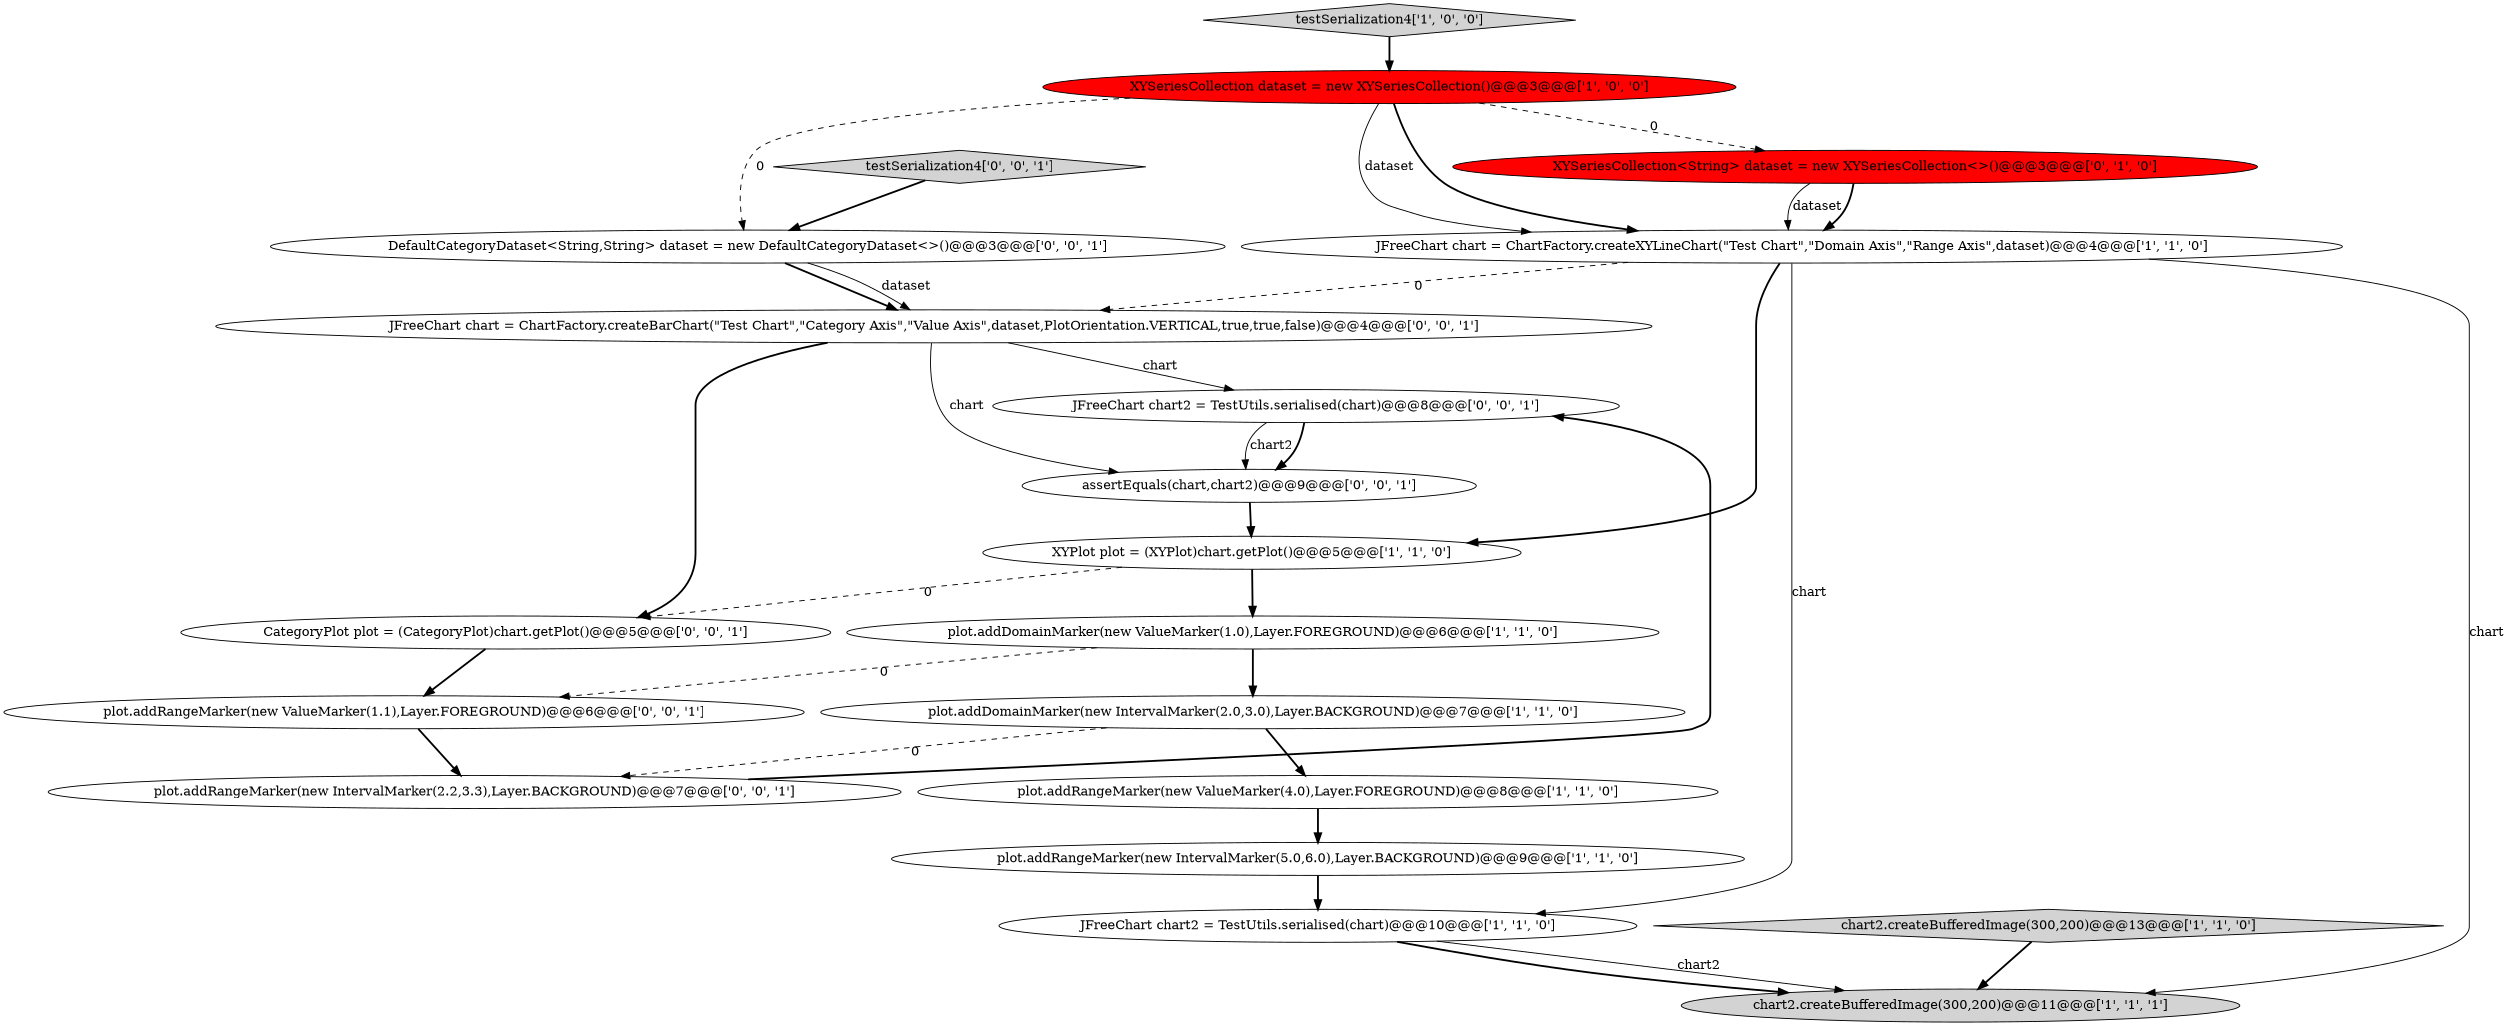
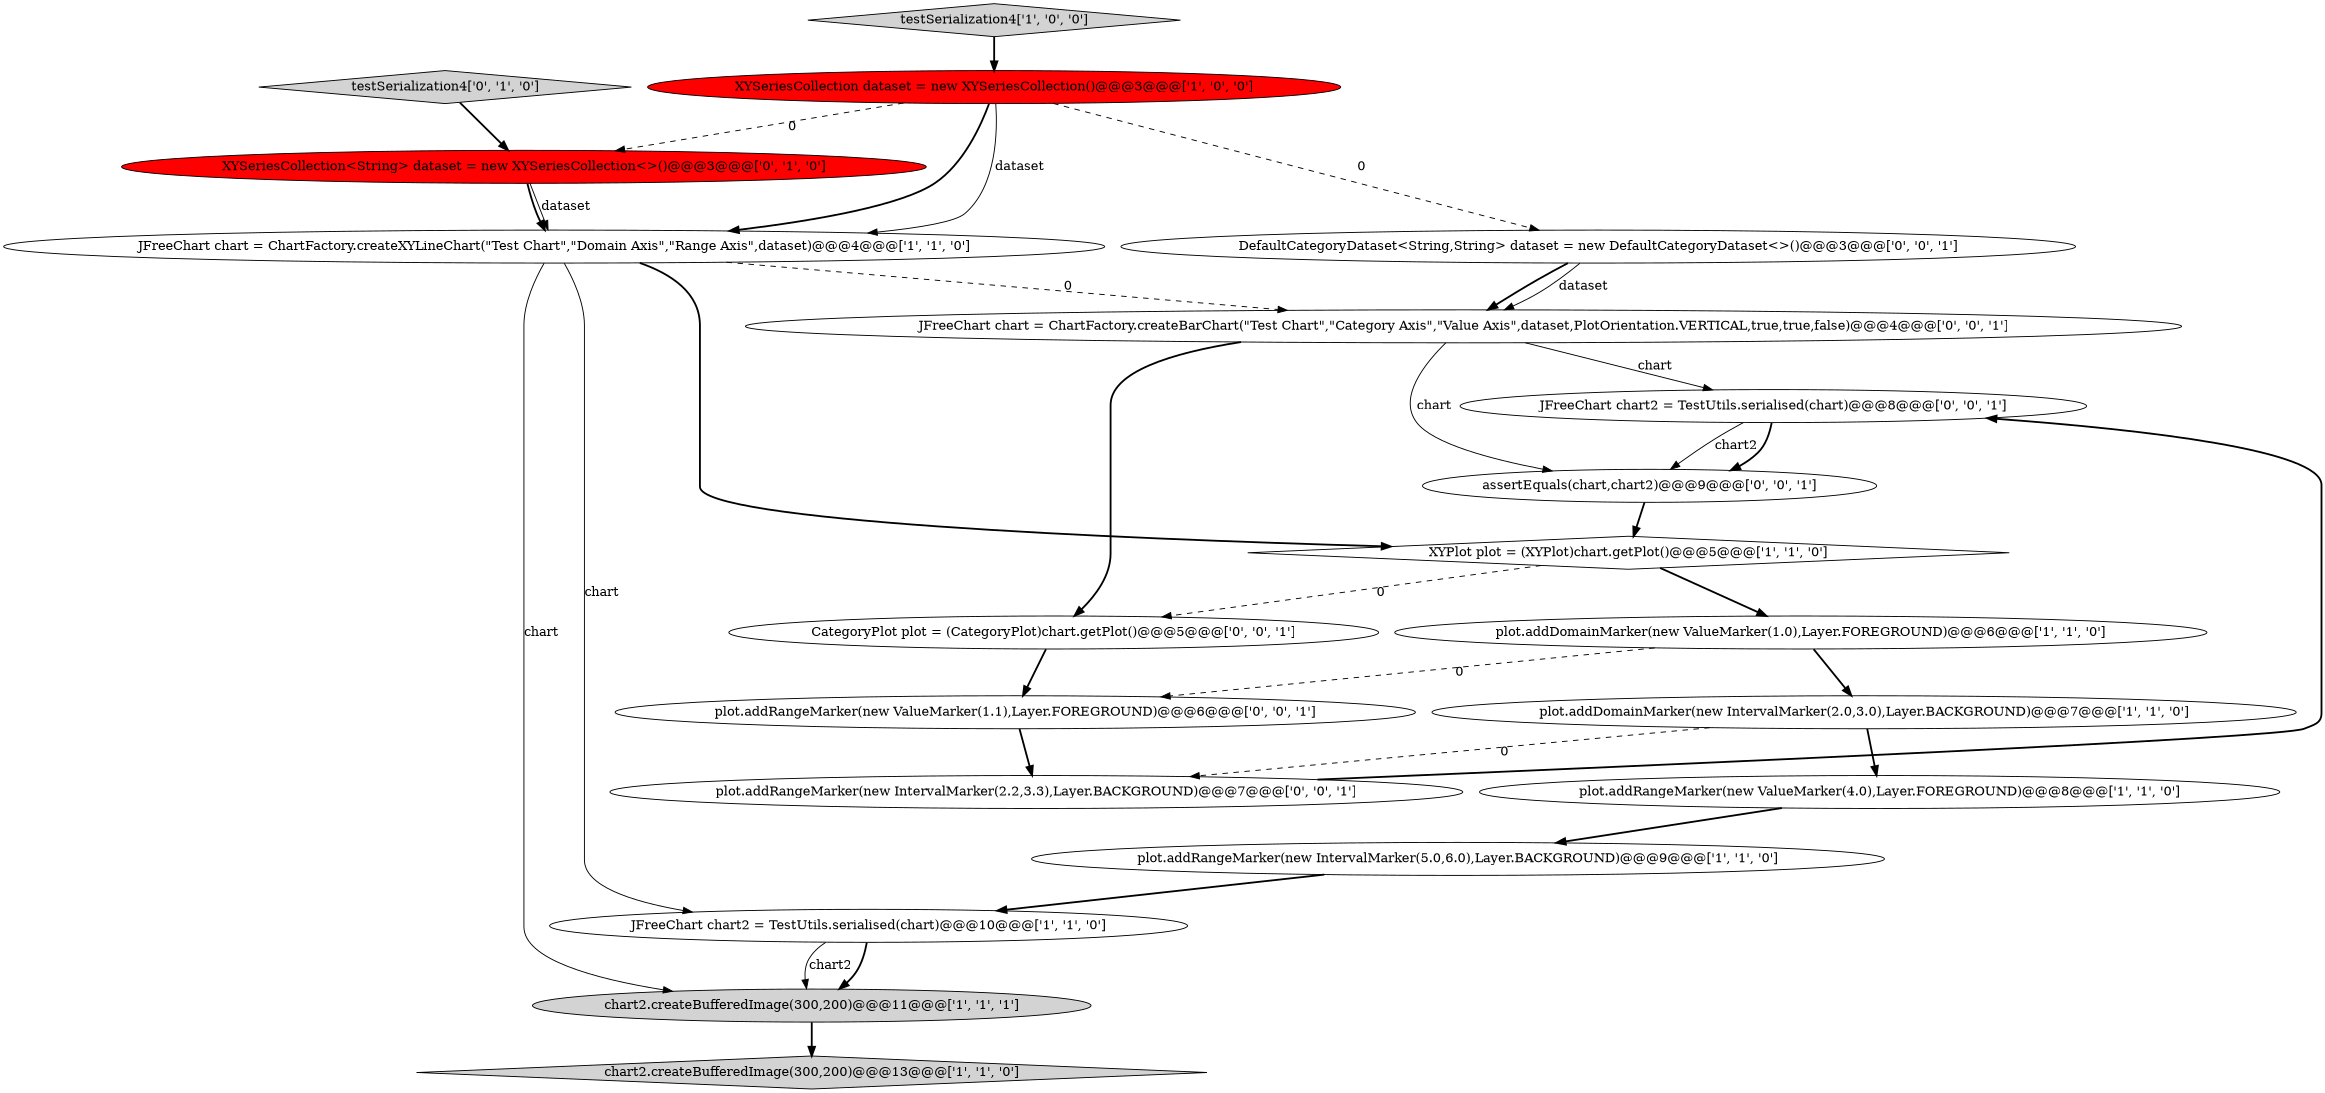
  digraph {
    node [fillcolor=white shape=ellipse style=filled]
    edge [style=bold]
    n1 [label="JFreeChart chart2 = TestUtils.serialised(chart)@@@8@@@['0', '0', '1']"]
    n2 [label="assertEquals(chart,chart2)@@@9@@@['0', '0', '1']"]
-   n3 [label="XYPlot plot = (XYPlot)chart.getPlot()@@@5@@@['1', '1', '0']"]
+   n3 [label="XYPlot plot = (XYPlot)chart.getPlot()@@@5@@@['1', '1', '0']" shape=diamond]
+   n4 [fillcolor=lightgray label="testSerialization4['0', '1', '0']" shape=diamond]
    n5 [fillcolor=red label="XYSeriesCollection<String> dataset = new XYSeriesCollection<>()@@@3@@@['0', '1', '0']"]
    n6 [label="JFreeChart chart = ChartFactory.createXYLineChart(\"Test Chart\",\"Domain Axis\",\"Range Axis\",dataset)@@@4@@@['1', '1', '0']"]
    n7 [fillcolor=lightgray label="chart2.createBufferedImage(300,200)@@@11@@@['1', '1', '1']"]
    n8 [fillcolor=lightgray label="chart2.createBufferedImage(300,200)@@@13@@@['1', '1', '0']" shape=diamond]
    n9 [label="plot.addRangeMarker(new IntervalMarker(5.0,6.0),Layer.BACKGROUND)@@@9@@@['1', '1', '0']"]
    n10 [label="JFreeChart chart2 = TestUtils.serialised(chart)@@@10@@@['1', '1', '0']"]
    n11 [label="CategoryPlot plot = (CategoryPlot)chart.getPlot()@@@5@@@['0', '0', '1']"]
    n12 [label="plot.addDomainMarker(new ValueMarker(1.0),Layer.FOREGROUND)@@@6@@@['1', '1', '0']"]
    n13 [label="plot.addRangeMarker(new ValueMarker(1.1),Layer.FOREGROUND)@@@6@@@['0', '0', '1']"]
    n14 [label="plot.addDomainMarker(new IntervalMarker(2.0,3.0),Layer.BACKGROUND)@@@7@@@['1', '1', '0']"]
    n15 [label="JFreeChart chart = ChartFactory.createBarChart(\"Test Chart\",\"Category Axis\",\"Value Axis\",dataset,PlotOrientation.VERTICAL,true,true,false)@@@4@@@['0', '0', '1']"]
    n16 [label="plot.addRangeMarker(new IntervalMarker(2.2,3.3),Layer.BACKGROUND)@@@7@@@['0', '0', '1']"]
    n17 [fillcolor=red label="XYSeriesCollection dataset = new XYSeriesCollection()@@@3@@@['1', '0', '0']"]
    n18 [label="DefaultCategoryDataset<String,String> dataset = new DefaultCategoryDataset<>()@@@3@@@['0', '0', '1']"]
    n19 [label="plot.addRangeMarker(new ValueMarker(4.0),Layer.FOREGROUND)@@@8@@@['1', '1', '0']"]
    n20 [fillcolor=lightgray label="testSerialization4['1', '0', '0']" shape=diamond]
-   n21 [fillcolor=lightgray label="testSerialization4['0', '0', '1']" shape=diamond]
    n1 -> n2 [label=chart2 style=solid]
    n1 -> n2
    n2 -> n3
    n3 -> n11 [label=0 style=dashed]
    n3 -> n12
+   n4 -> n5
    n5 -> n6 [label=dataset style=solid]
    n5 -> n6
    n6 -> n3
    n6 -> n7 [label=chart style=solid]
    n6 -> n10 [label=chart style=solid]
    n6 -> n15 [label=0 style=dashed]
-   n8 -> n7
+   n7 -> n8
    n9 -> n10
    n10 -> n7
    n10 -> n7 [label=chart2 style=solid]
    n11 -> n13
    n12 -> n13 [label=0 style=dashed]
    n12 -> n14
    n13 -> n16
    n14 -> n16 [label=0 style=dashed]
    n14 -> n19
    n15 -> n1 [label=chart style=solid]
    n15 -> n2 [label=chart style=solid]
    n15 -> n11
    n16 -> n1
    n17 -> n5 [label=0 style=dashed]
    n17 -> n6 [label=dataset style=solid]
    n17 -> n6
    n17 -> n18 [label=0 style=dashed]
    n18 -> n15
    n18 -> n15 [label=dataset style=solid]
    n19 -> n9
    n20 -> n17
-   n21 -> n18
  }
